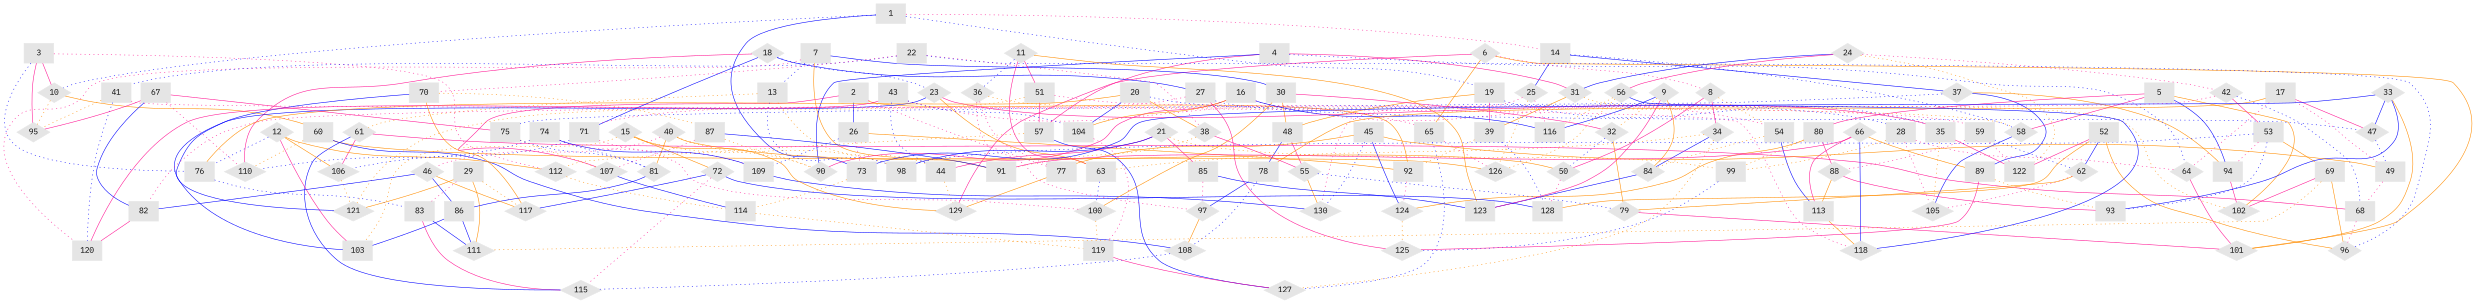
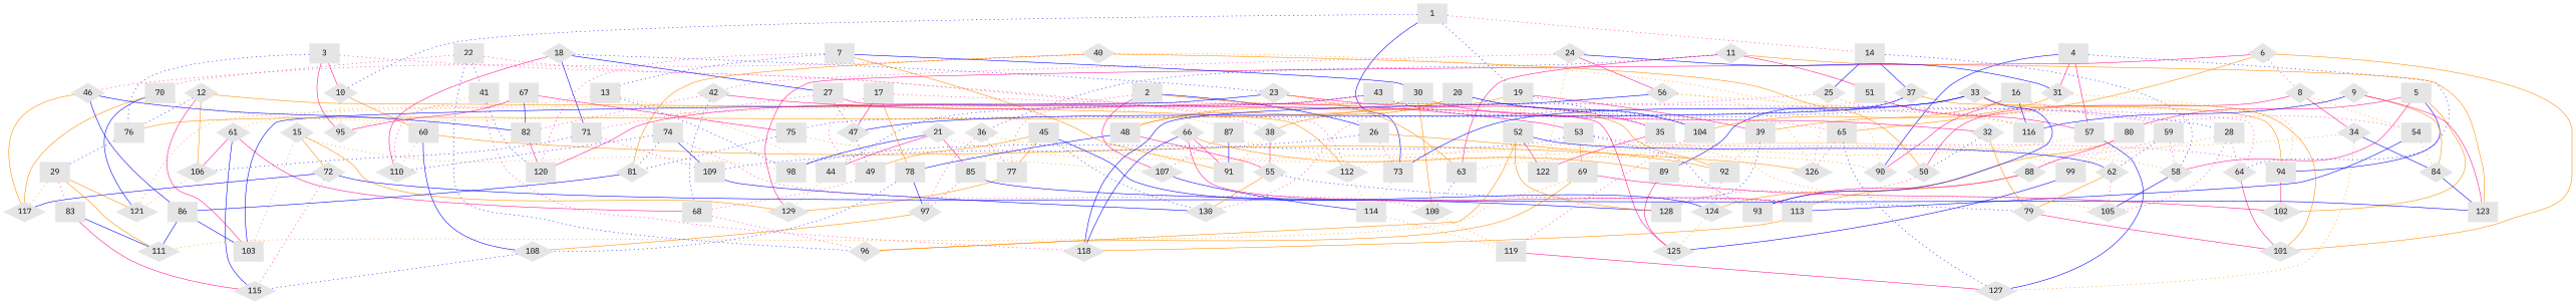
  graph {
    fontname="IBM Plex Mono"
    node [color=gray90 fontname="IBM Plex Mono" shape=box style=filled]
    edge [color=deeppink fontname="IBM Plex Mono" style=solid]
    10 [shape=diamond]
    1
    14
    19
    73
    95 [shape=diamond]
    60
    58 [shape=diamond]
    25 [shape=diamond]
    37 [shape=diamond]
    35
    39
    48
    114
    2
    26
    77
    92
    107 [shape=diamond]
    109
    129 [shape=diamond]
    124 [shape=diamond]
    3
    76
    112 [shape=diamond]
    83
    31 [shape=diamond]
    4
    57
    64 [shape=diamond]
    90 [shape=diamond]
    102 [shape=diamond]
    127 [shape=diamond]
    101 [shape=diamond]
    5
    80
    94
    105 [shape=diamond]
    99
    88 [shape=diamond]
    6 [shape=diamond]
    8 [shape=diamond]
    65
    34 [shape=diamond]
    50 [shape=diamond]
    54
    126 [shape=diamond]
    7
    13
    30
    91
    120
    44
    61 [shape=diamond]
    98
    32 [shape=diamond]
    100 [shape=diamond]
    84 [shape=diamond]
    63
    128
    113
    9 [shape=diamond]
    116
    123
    79 [shape=diamond]
    110 [shape=diamond]
    108 [shape=diamond]
    11 [shape=diamond]
    36 [shape=diamond]
    51
    97 [shape=diamond]
    121 [shape=diamond]
    59
    12 [shape=diamond]
    103
    106 [shape=diamond]
    68
    115 [shape=diamond]
    130 [shape=diamond]
    75
    89
    15 [shape=diamond]
    72 [shape=diamond]
    117 [shape=diamond]
    16
    104
    119
    17
    47 [shape=diamond]
    49
    78
    18 [shape=diamond]
    23 [shape=diamond]
    27
    71
    125 [shape=diamond]
    122
    55 [shape=diamond]
    20
    28
    38 [shape=diamond]
    21 [shape=diamond]
    85
    22
    41
    70
    96 [shape=diamond]
    118 [shape=diamond]
    87
    24 [shape=diamond]
    42 [shape=diamond]
    56 [shape=diamond]
    53
    82
    29
    111 [shape=diamond]
    33 [shape=diamond]
    93
    81 [shape=diamond]
    40 [shape=diamond]
    46 [shape=diamond]
    86
    69
    43
    45
    62 [shape=diamond]
    52
    66 [shape=diamond]
    67
    74
    10 -- 95 [color=darkorange style=dotted]
    10 -- 60 [color=darkorange]
    1 -- 10 [color=blue style=dotted]
    1 -- 14 [style=dotted]
    1 -- 19 [color=blue style=dotted]
    1 -- 73 [color=blue]
    14 -- 58 [color=blue style=dotted]
    14 -- 25 [color=blue]
    14 -- 37 [color=blue]
    19 -- 35 [color=blue style=dotted]
    19 -- 39
    19 -- 48 [color=darkorange]
    73 -- 114 [color=darkorange style=dotted]
    60 -- 126 [color=darkorange]
    60 -- 110 [color=darkorange style=dotted]
    60 -- 108 [color=blue]
    58 -- 105 [color=blue]
    25 -- 126 [color=darkorange style=dotted]
    25 -- 116 [style=dotted]
    25 -- 130 [style=dotted]
    37 -- 94 [color=darkorange]
    37 -- 75 [color=blue style=dotted]
    37 -- 89 [color=blue]
    35 -- 105 [color=darkorange style=dotted]
    35 -- 122
    39 -- 92 [color=darkorange style=dotted]
    39 -- 128 [color=blue style=dotted]
    48 -- 78 [color=blue]
    48 -- 55
    114 -- 119 [color=darkorange style=dotted]
    2 -- 26 [color=blue]
    2 -- 77 [style=dotted]
    2 -- 92 [color=darkorange]
    2 -- 107
    26 -- 73 [style=dotted]
    26 -- 92 [color=darkorange]
    26 -- 109 [color=blue style=dotted]
    77 -- 129 [color=darkorange]
    92 -- 124 [style=dotted]
    107 -- 114 [color=blue]
    109 -- 130 [color=blue]
    124 -- 125 [color=darkorange style=dotted]
    3 -- 10
    3 -- 95
    3 -- 76 [color=blue style=dotted]
    3 -- 112 [style=dotted]
-   76 -- 83 [color=blue style=dotted]
+   76 -- 29 [color=blue style=dotted]
    112 -- 114 [color=darkorange style=dotted]
    83 -- 115
    83 -- 111 [color=blue]
    31 -- 39 [color=darkorange]
-   31 -- 102 [color=darkorange style=dotted]
+   31 -- 94 [color=darkorange style=dotted]
    4 -- 31
    4 -- 57
    4 -- 64 [color=blue style=dotted]
    4 -- 90 [color=blue]
    57 -- 112 [color=darkorange style=dotted]
    57 -- 127 [color=blue]
    64 -- 101
    5 -- 58
    5 -- 102 [color=darkorange]
    5 -- 80
    5 -- 94 [color=blue]
    80 -- 124 [color=darkorange]
    80 -- 99 [color=darkorange style=dotted]
    80 -- 88
    94 -- 102
-   99 -- 125 [color=blue style=dotted]
+   99 -- 125 [color=blue]
    88 -- 113 [color=darkorange]
    88 -- 93
    6 -- 129
    6 -- 101 [color=darkorange]
    6 -- 8 [style=dotted]
    6 -- 65 [color=darkorange]
    8 -- 34
    8 -- 50
    8 -- 54 [color=darkorange style=dotted]
    65 -- 127 [color=blue style=dotted]
    65 -- 126 [style=dotted]
    34 -- 127 [color=darkorange style=dotted]
    34 -- 84 [color=blue]
    34 -- 63 [color=darkorange style=dotted]
    50 -- 128 [style=dotted]
    54 -- 84 [color=darkorange style=dotted]
    54 -- 113 [color=blue]
    7 -- 13 [color=blue style=dotted]
    7 -- 30 [color=blue]
    7 -- 91 [color=darkorange]
    7 -- 120 [style=dotted]
    13 -- 44 [color=darkorange style=dotted]
    13 -- 61 [color=darkorange style=dotted]
    13 -- 98 [color=blue style=dotted]
    30 -- 48 [color=darkorange]
    30 -- 32
    30 -- 100 [color=darkorange]
    44 -- 129 [color=darkorange style=dotted]
    61 -- 106
    61 -- 68
    61 -- 115 [color=blue]
    32 -- 50 [color=blue style=dotted]
    32 -- 79 [color=darkorange]
    100 -- 119 [color=darkorange style=dotted]
    84 -- 123 [color=blue]
    63 -- 100 [color=blue style=dotted]
    113 -- 118 [color=darkorange]
    9 -- 32 [color=darkorange style=dotted]
    9 -- 84 [color=darkorange]
    9 -- 116 [color=blue]
    9 -- 123
    79 -- 101
    108 -- 115 [color=blue style=dotted]
    11 -- 63
    11 -- 123 [color=darkorange]
    11 -- 36 [color=blue style=dotted]
    11 -- 51
    36 -- 58 [color=darkorange style=dotted]
    36 -- 77 [style=dotted]
    36 -- 97 [style=dotted]
    51 -- 57
    51 -- 121 [color=darkorange style=dotted]
    51 -- 59 [style=dotted]
    97 -- 108 [color=darkorange]
    59 -- 88 [style=dotted]
-   59 -- 122 [style=dotted]
+   59 -- 58 [style=dotted]
    59 -- 62 [color=blue style=dotted]
    12 -- 76 [color=blue style=dotted]
    12 -- 112 [color=darkorange]
    12 -- 103
    12 -- 106 [color=darkorange]
    106 -- 121 [color=darkorange style=dotted]
    68 -- 96 [style=dotted]
    75 -- 107 [color=darkorange style=dotted]
    75 -- 81 [color=blue style=dotted]
    89 -- 125
    89 -- 93 [color=darkorange style=dotted]
    15 -- 129 [color=darkorange]
    15 -- 98 [color=darkorange style=dotted]
    15 -- 103 [color=darkorange style=dotted]
    15 -- 72 [color=darkorange]
    72 -- 128 [color=blue]
    72 -- 115 [style=dotted]
    72 -- 117 [color=blue]
    16 -- 90
    16 -- 54 [style=dotted]
    16 -- 116 [color=blue]
    16 -- 104 [color=darkorange]
    104 -- 119 [style=dotted]
    119 -- 127
    17 -- 64 [style=dotted]
    17 -- 47
    17 -- 49 [style=dotted]
    17 -- 78 [color=darkorange]
    47 -- 49 [color=blue style=dotted]
    49 -- 68 [style=dotted]
    78 -- 108 [color=blue style=dotted]
    78 -- 97 [color=blue]
    18 -- 110
    18 -- 23 [color=blue style=dotted]
    18 -- 27 [color=blue]
    18 -- 71 [color=blue]
    23 -- 35
    23 -- 63 [color=darkorange]
    23 -- 103 [color=blue]
    27 -- 47 [color=blue style=dotted]
    27 -- 71 [style=dotted]
    27 -- 125
    71 -- 109 [style=dotted]
    71 -- 106 [color=blue style=dotted]
    55 -- 79 [color=blue style=dotted]
    55 -- 130 [color=darkorange]
    20 -- 76 [color=darkorange]
    20 -- 104 [color=blue]
    20 -- 28 [color=blue style=dotted]
    20 -- 38 [color=darkorange]
    28 -- 64 [style=dotted]
    28 -- 105 [style=dotted]
    28 -- 99 [color=darkorange style=dotted]
    38 -- 91 [color=darkorange style=dotted]
    38 -- 55
    21 -- 99 [color=darkorange style=dotted]
    21 -- 44
    21 -- 98 [color=blue]
    21 -- 85
    85 -- 123 [color=blue]
    85 -- 97 [style=dotted]
    22 -- 38 [style=dotted]
    22 -- 41 [color=blue style=dotted]
    22 -- 70 [style=dotted]
    22 -- 96 [color=blue style=dotted]
    41 -- 95 [color=darkorange style=dotted]
    41 -- 120 [color=blue style=dotted]
    41 -- 118 [style=dotted]
    70 -- 121 [color=blue]
    70 -- 117 [color=darkorange]
    70 -- 87 [color=darkorange style=dotted]
    87 -- 107 [style=dotted]
    87 -- 90 [color=darkorange style=dotted]
    87 -- 91 [color=blue]
    24 -- 31 [color=blue]
    24 -- 122 [color=darkorange style=dotted]
    24 -- 42 [style=dotted]
    24 -- 56
    42 -- 68 [color=blue style=dotted]
    42 -- 53
    42 -- 82 [style=dotted]
    56 -- 126 [color=darkorange style=dotted]
    56 -- 116 [color=darkorange style=dotted]
    56 -- 118 [color=blue]
    53 -- 94 [style=dotted]
    53 -- 98 [color=blue style=dotted]
    53 -- 93 [color=blue style=dotted]
    53 -- 69 [color=darkorange]
    82 -- 120
    29 -- 83 [style=dotted]
    29 -- 121 [color=darkorange]
    29 -- 117 [color=darkorange style=dotted]
    29 -- 111 [color=darkorange]
    33 -- 73 [color=blue]
    33 -- 101 [color=darkorange]
    33 -- 47 [color=blue]
    33 -- 93 [color=blue]
    81 -- 86 [color=blue]
    40 -- 90 [color=darkorange style=dotted]
    40 -- 50 [color=darkorange]
    40 -- 81 [color=darkorange]
    40 -- 46 [style=dotted]
    46 -- 117 [color=darkorange]
    46 -- 82 [color=blue]
    46 -- 86 [color=blue]
    86 -- 103 [color=blue]
    86 -- 111 [color=blue]
    69 -- 102
    69 -- 96 [color=darkorange]
    69 -- 111 [color=darkorange style=dotted]
    43 -- 65 [style=dotted]
    43 -- 120
    43 -- 44 [color=blue style=dotted]
    43 -- 104 [color=blue style=dotted]
    45 -- 77 [color=darkorange]
    45 -- 124 [color=blue]
    45 -- 130 [color=blue style=dotted]
    45 -- 49 [color=darkorange]
    62 -- 105 [style=dotted]
    62 -- 79 [color=darkorange]
    52 -- 128 [color=darkorange]
    52 -- 122
    52 -- 96 [color=darkorange]
    52 -- 62 [color=blue]
    66 -- 91
    66 -- 113
    66 -- 89 [color=darkorange]
    66 -- 118 [color=blue]
    67 -- 95
    67 -- 110 [style=dotted]
    67 -- 75
    67 -- 82 [color=blue]
    74 -- 109 [color=blue]
    74 -- 100 [style=dotted]
    74 -- 110 [color=blue style=dotted]
    74 -- 81 [color=blue style=dotted]
  }
